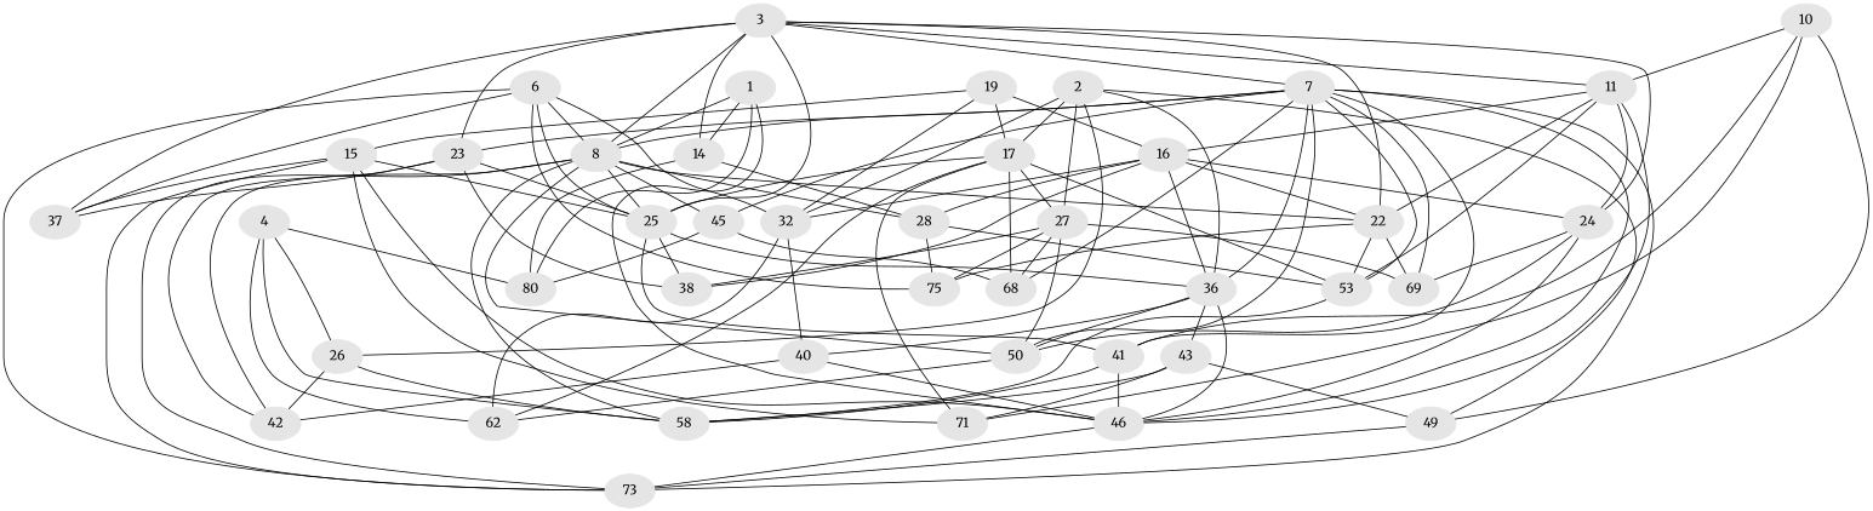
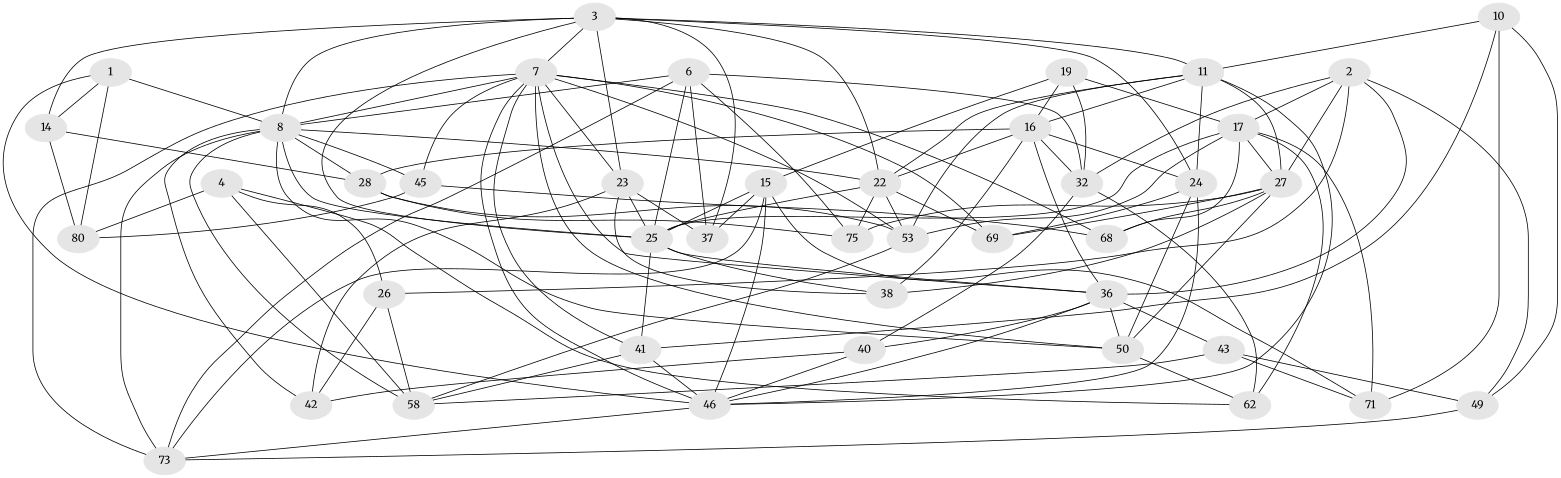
  graph {
    fontname=Merriweather
    node [color=gray90 fontname=Merriweather style=filled]
    edge [fontname=Merriweather]
    8 [super="+19+9"]
    22 [super="+72+59"]
    25 [super="+78+35"]
    58 [super="+65"]
    73 [super="+79"]
    45
    50 [super="+60"]
    28 [super="+76"]
    42
    1
    14 [super="+51"]
    46 [super="+67+64+47"]
    n13 [label=80]
    2 [super="+20"]
    17 [super="+18+77"]
    26
    27 [super="+30"]
    32 [super="+52"]
    36 [super="+63+44"]
    49
    62
    53 [super="+81"]
    68
    71
    75
    69
    38
    40
    43
    3 [super="+29+5"]
    7 [super="+61+54"]
    11 [super="+31"]
    23 [super="+39"]
    24 [super="+80"]
    37
    41 [super="+74"]
    16 [super="+21"]
    4
    6 [super="+82"]
    10
    15 [super="+34"]
    n42 [label=19]
    8 -- 22
    8 -- 25
    8 -- 58
    8 -- 73
    8 -- 45
    8 -- 50
    8 -- 28
    8 -- 42
+   22 -- 25
    22 -- 53
    22 -- 75
    22 -- 69
    25 -- 36
    25 -- 38
    25 -- 41
    45 -- n13
    45 -- 68
    50 -- 62
    28 -- 53
    28 -- 75
    1 -- 8
    1 -- 14
    1 -- 46
    1 -- n13
    14 -- 28 [weight=2]
    14 -- n13
    46 -- 73
    2 -- 17
    2 -- 26
    2 -- 27
    2 -- 32
    2 -- 36
    2 -- 49
    17 -- 25
    17 -- 27
    17 -- 62
    17 -- 53
    17 -- 68
    17 -- 71
    26 -- 58
    26 -- 42
    27 -- 50
    27 -- 68
    27 -- 75
    27 -- 69
    27 -- 38
    32 -- 62
    32 -- 40
    36 -- 50
    36 -- 46
    36 -- 40
    36 -- 43
    49 -- 73
    53 -- 58
    40 -- 42
    40 -- 46
    43 -- 58
    43 -- 49
    43 -- 71
    3 -- 8
    3 -- 22
    3 -- 25
    3 -- 14 [weight=2]
    3 -- 7
    3 -- 11
    3 -- 23
    3 -- 24
    3 -- 37
    7 -- 8
    7 -- 73
    7 -- 45
    7 -- 50
    7 -- 46
    7 -- 36
    7 -- 53
    7 -- 68
    7 -- 69
    7 -- 23
    7 -- 41
    11 -- 22
    11 -- 46
+   11 -- 27
    11 -- 53
    11 -- 24
    11 -- 16
    23 -- 25
    23 -- 42
    23 -- 38
    23 -- 37
    24 -- 50
    24 -- 46
    24 -- 69
    41 -- 58
    41 -- 46 [weight=2]
    16 -- 22
    16 -- 28
    16 -- 32
    16 -- 36
    16 -- 38
    16 -- 24
    4 -- 58
    4 -- n13
    4 -- 26
    4 -- 62
    6 -- 8
    6 -- 25
    6 -- 73
    6 -- 32
    6 -- 75
    6 -- 37
    10 -- 49
    10 -- 71
    10 -- 11
    10 -- 41
    15 -- 25
    15 -- 73
    15 -- 46
    15 -- 71
    15 -- 37
    n42 -- 17
    n42 -- 32
    n42 -- 16
    n42 -- 15
  }
